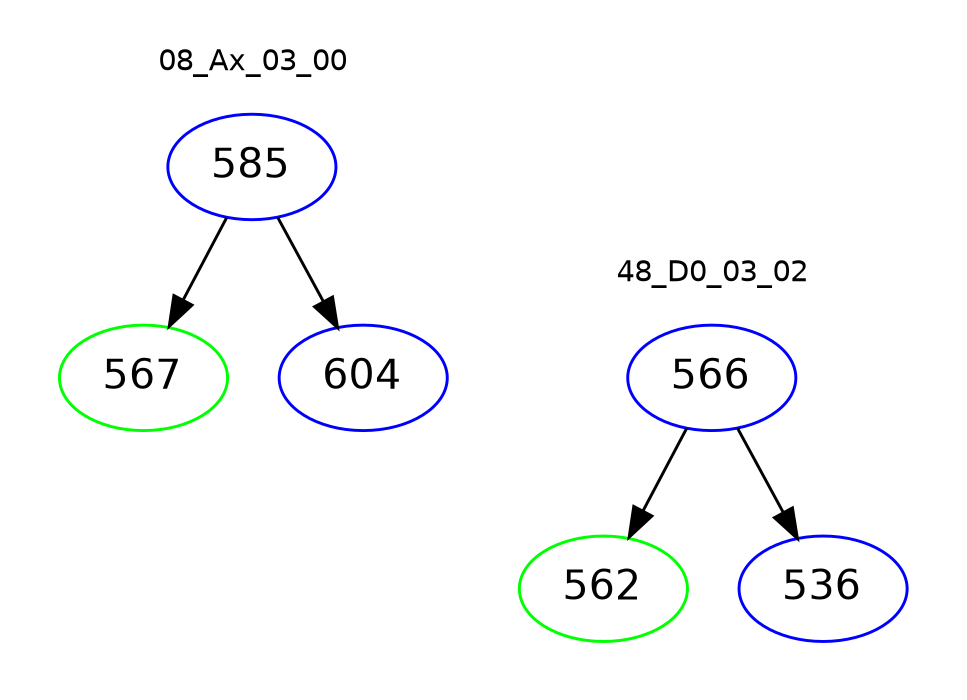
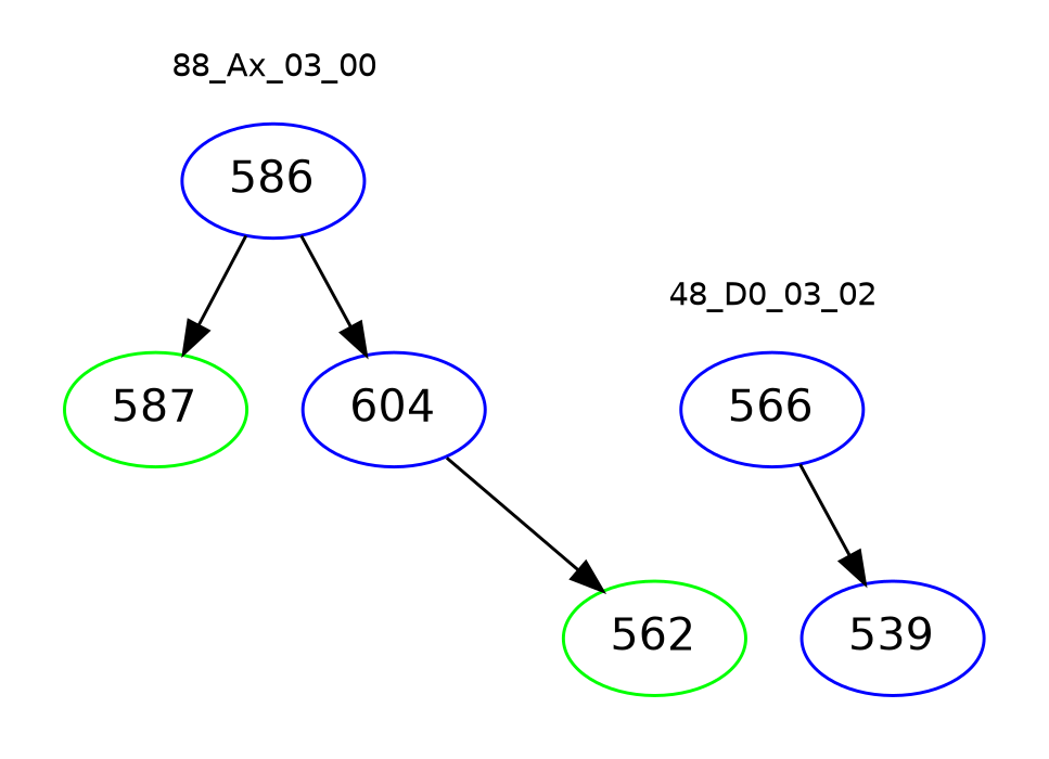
  digraph {
    fontname="DejaVu Sans"
    node [color=blue fontname="DejaVu Sans"]
    edge [color=black fontname="DejaVu Sans"]
-   n1 [label=585]
-   n2 [color=green label=567]
+   n1 [label=586]
+   n2 [color=green label=587]
    n3 [label=604]
    n4 [label=566]
-   n5 [label=536]
+   n5 [label=539]
    n6 [color=green label=562]
    subgraph cluster_1 {
      color=white
      fontsize=10
-     label="08_Ax_03_00"
+     label="88_Ax_03_00"
      n1
      n2
      n3
    }
    subgraph cluster_2 {
      color=white
      fontsize=10
      label="48_D0_03_02"
      n4
      n5
      n6
    }
    n1 -> n2
    n1 -> n3
    n4 -> n5
-   n4 -> n6
+   n3 -> n6
  }
